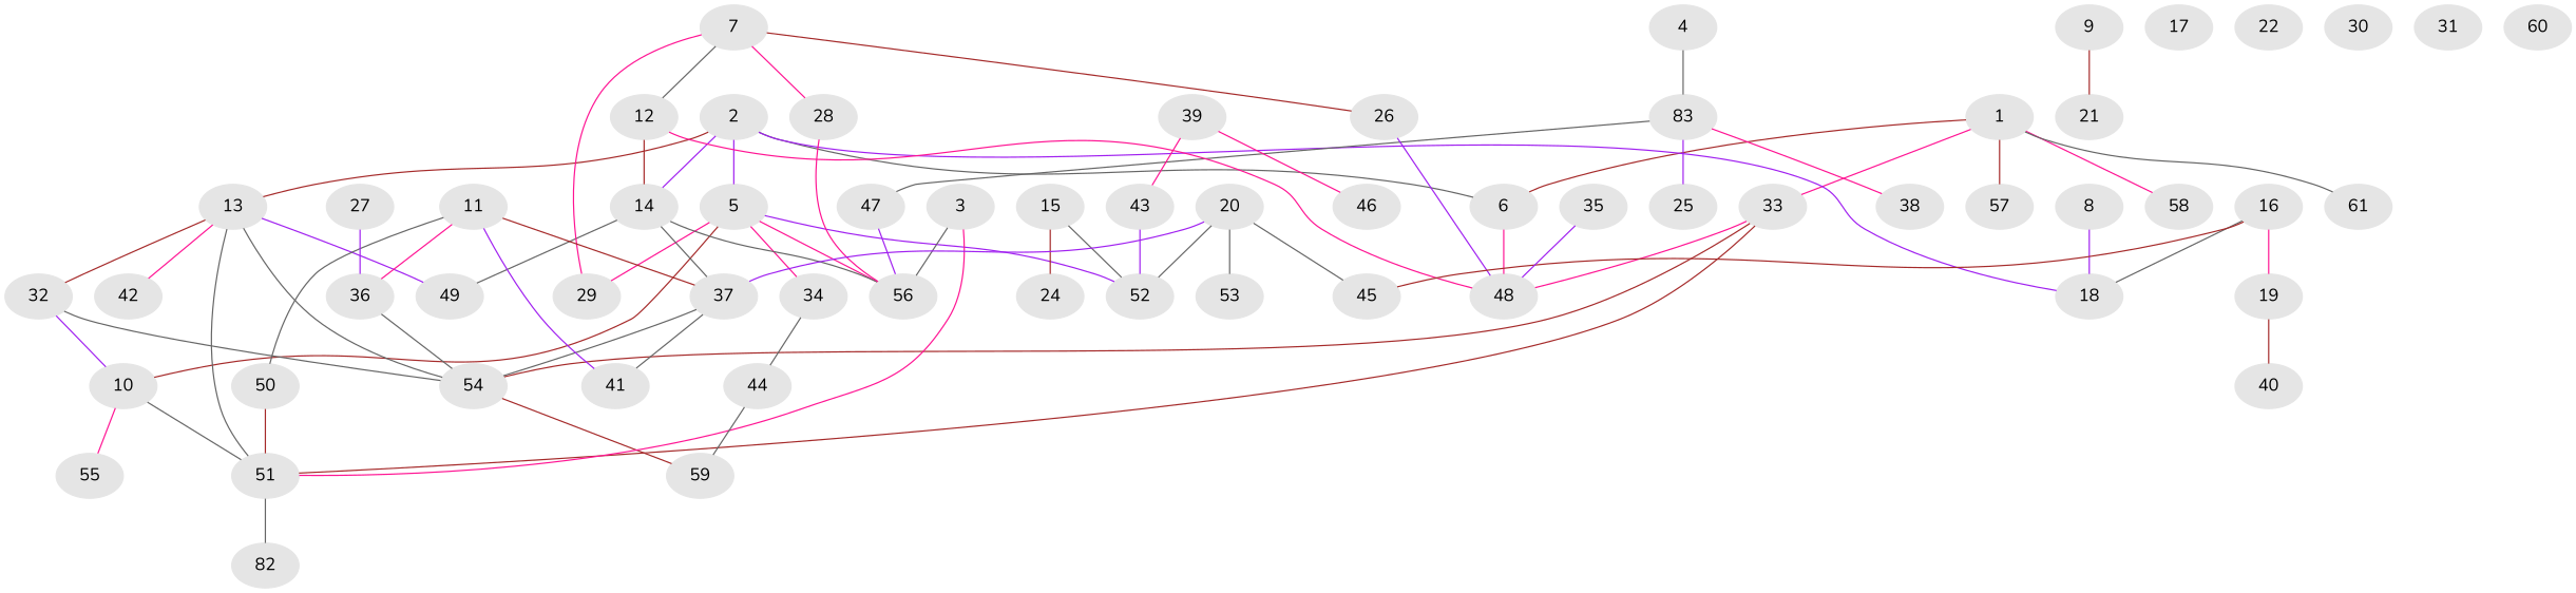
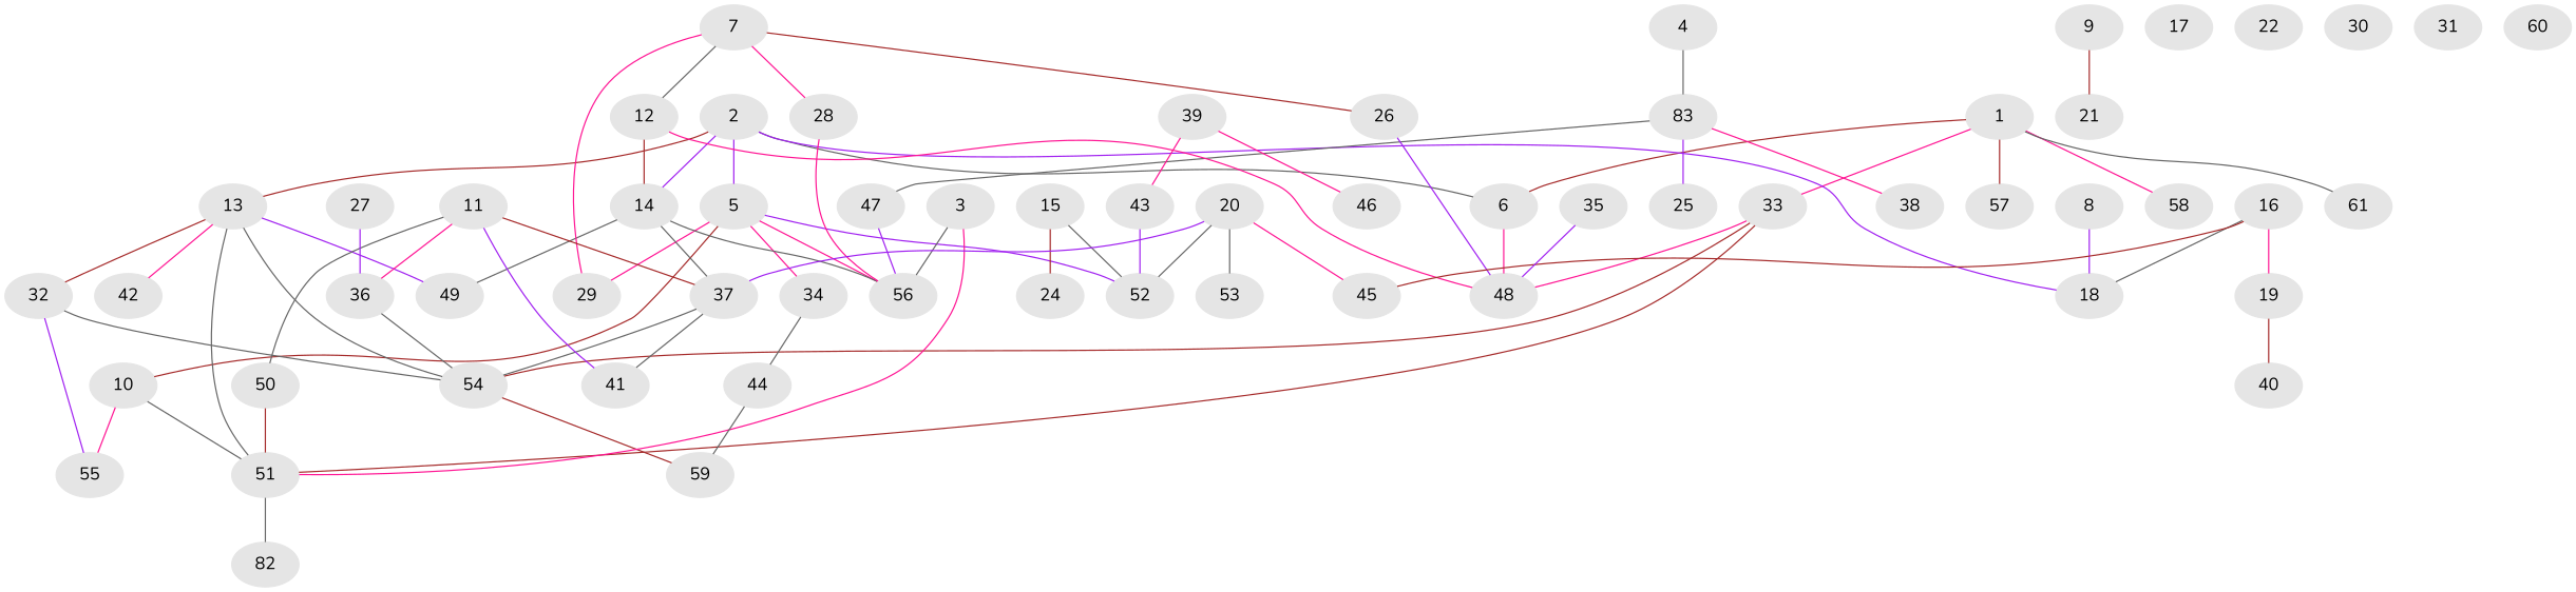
  graph {
    fontname=Nunito
    node [color=gray90 fontname=Nunito style=filled]
    edge [color=gray40 fontname=Nunito]
    1
    6
    33
    57
    58
    61
    48
    51
    54
    2
    5
    13
    14
    18
    56
    10
    29
    34
    52
    32
    42
    49
    37
    3
    n25 [label=82]
    n26 [label=83]
    4
    25
    38
    47
    55
    44
    7
    12
    26
    28
    8
    9
    21
    11
    36
    41
    50
    59
    15
    24
    16
    19
    45
    40
    17
    20
    53
    22
    27
    30
    31
    35
    39
    43
    46
    60
    1 -- 6 [color=brown]
    1 -- 33 [color=deeppink]
    1 -- 57 [color=brown]
    1 -- 58 [color=deeppink]
    1 -- 61
    6 -- 48 [color=deeppink]
    33 -- 48 [color=deeppink]
    33 -- 51 [color=brown]
    33 -- 54 [color=brown]
    51 -- n25
    54 -- 59 [color=brown]
    2 -- 6
    2 -- 5 [color=purple]
    2 -- 13 [color=brown]
    2 -- 14 [color=purple]
    2 -- 18 [color=purple]
    5 -- 56 [color=deeppink]
    5 -- 10 [color=brown]
    5 -- 29 [color=deeppink]
    5 -- 34 [color=deeppink]
    5 -- 52 [color=purple]
    13 -- 51
    13 -- 54
    13 -- 32 [color=brown]
    13 -- 42 [color=deeppink]
    13 -- 49 [color=purple]
    14 -- 56
    14 -- 49
    14 -- 37
    10 -- 51
    10 -- 55 [color=deeppink]
    34 -- 44
    32 -- 54
-   32 -- 10 [color=purple]
+   32 -- 55 [color=purple]
    37 -- 54
    37 -- 41
    3 -- 51 [color=deeppink]
    3 -- 56
    n26 -- 25 [color=purple]
    n26 -- 38 [color=deeppink]
    n26 -- 47
    4 -- n26
    47 -- 56 [color=purple]
    44 -- 59
    7 -- 29 [color=deeppink]
    7 -- 12
    7 -- 26 [color=brown]
    7 -- 28 [color=deeppink]
    12 -- 48 [color=deeppink]
    12 -- 14 [color=brown]
    26 -- 48 [color=purple]
    28 -- 56 [color=deeppink]
    8 -- 18 [color=purple]
    9 -- 21 [color=brown]
    11 -- 37 [color=brown]
    11 -- 36 [color=deeppink]
    11 -- 41 [color=purple]
    11 -- 50
    36 -- 54
    50 -- 51 [color=brown]
    15 -- 52
    15 -- 24 [color=brown]
    16 -- 18
    16 -- 19 [color=deeppink]
    16 -- 45 [color=brown]
    19 -- 40 [color=brown]
    20 -- 52
    20 -- 37 [color=purple]
-   20 -- 45
+   20 -- 45 [color=deeppink]
    20 -- 53
    27 -- 36 [color=purple]
    35 -- 48 [color=purple]
    39 -- 43 [color=deeppink]
    39 -- 46 [color=deeppink]
    43 -- 52 [color=purple]
  }
